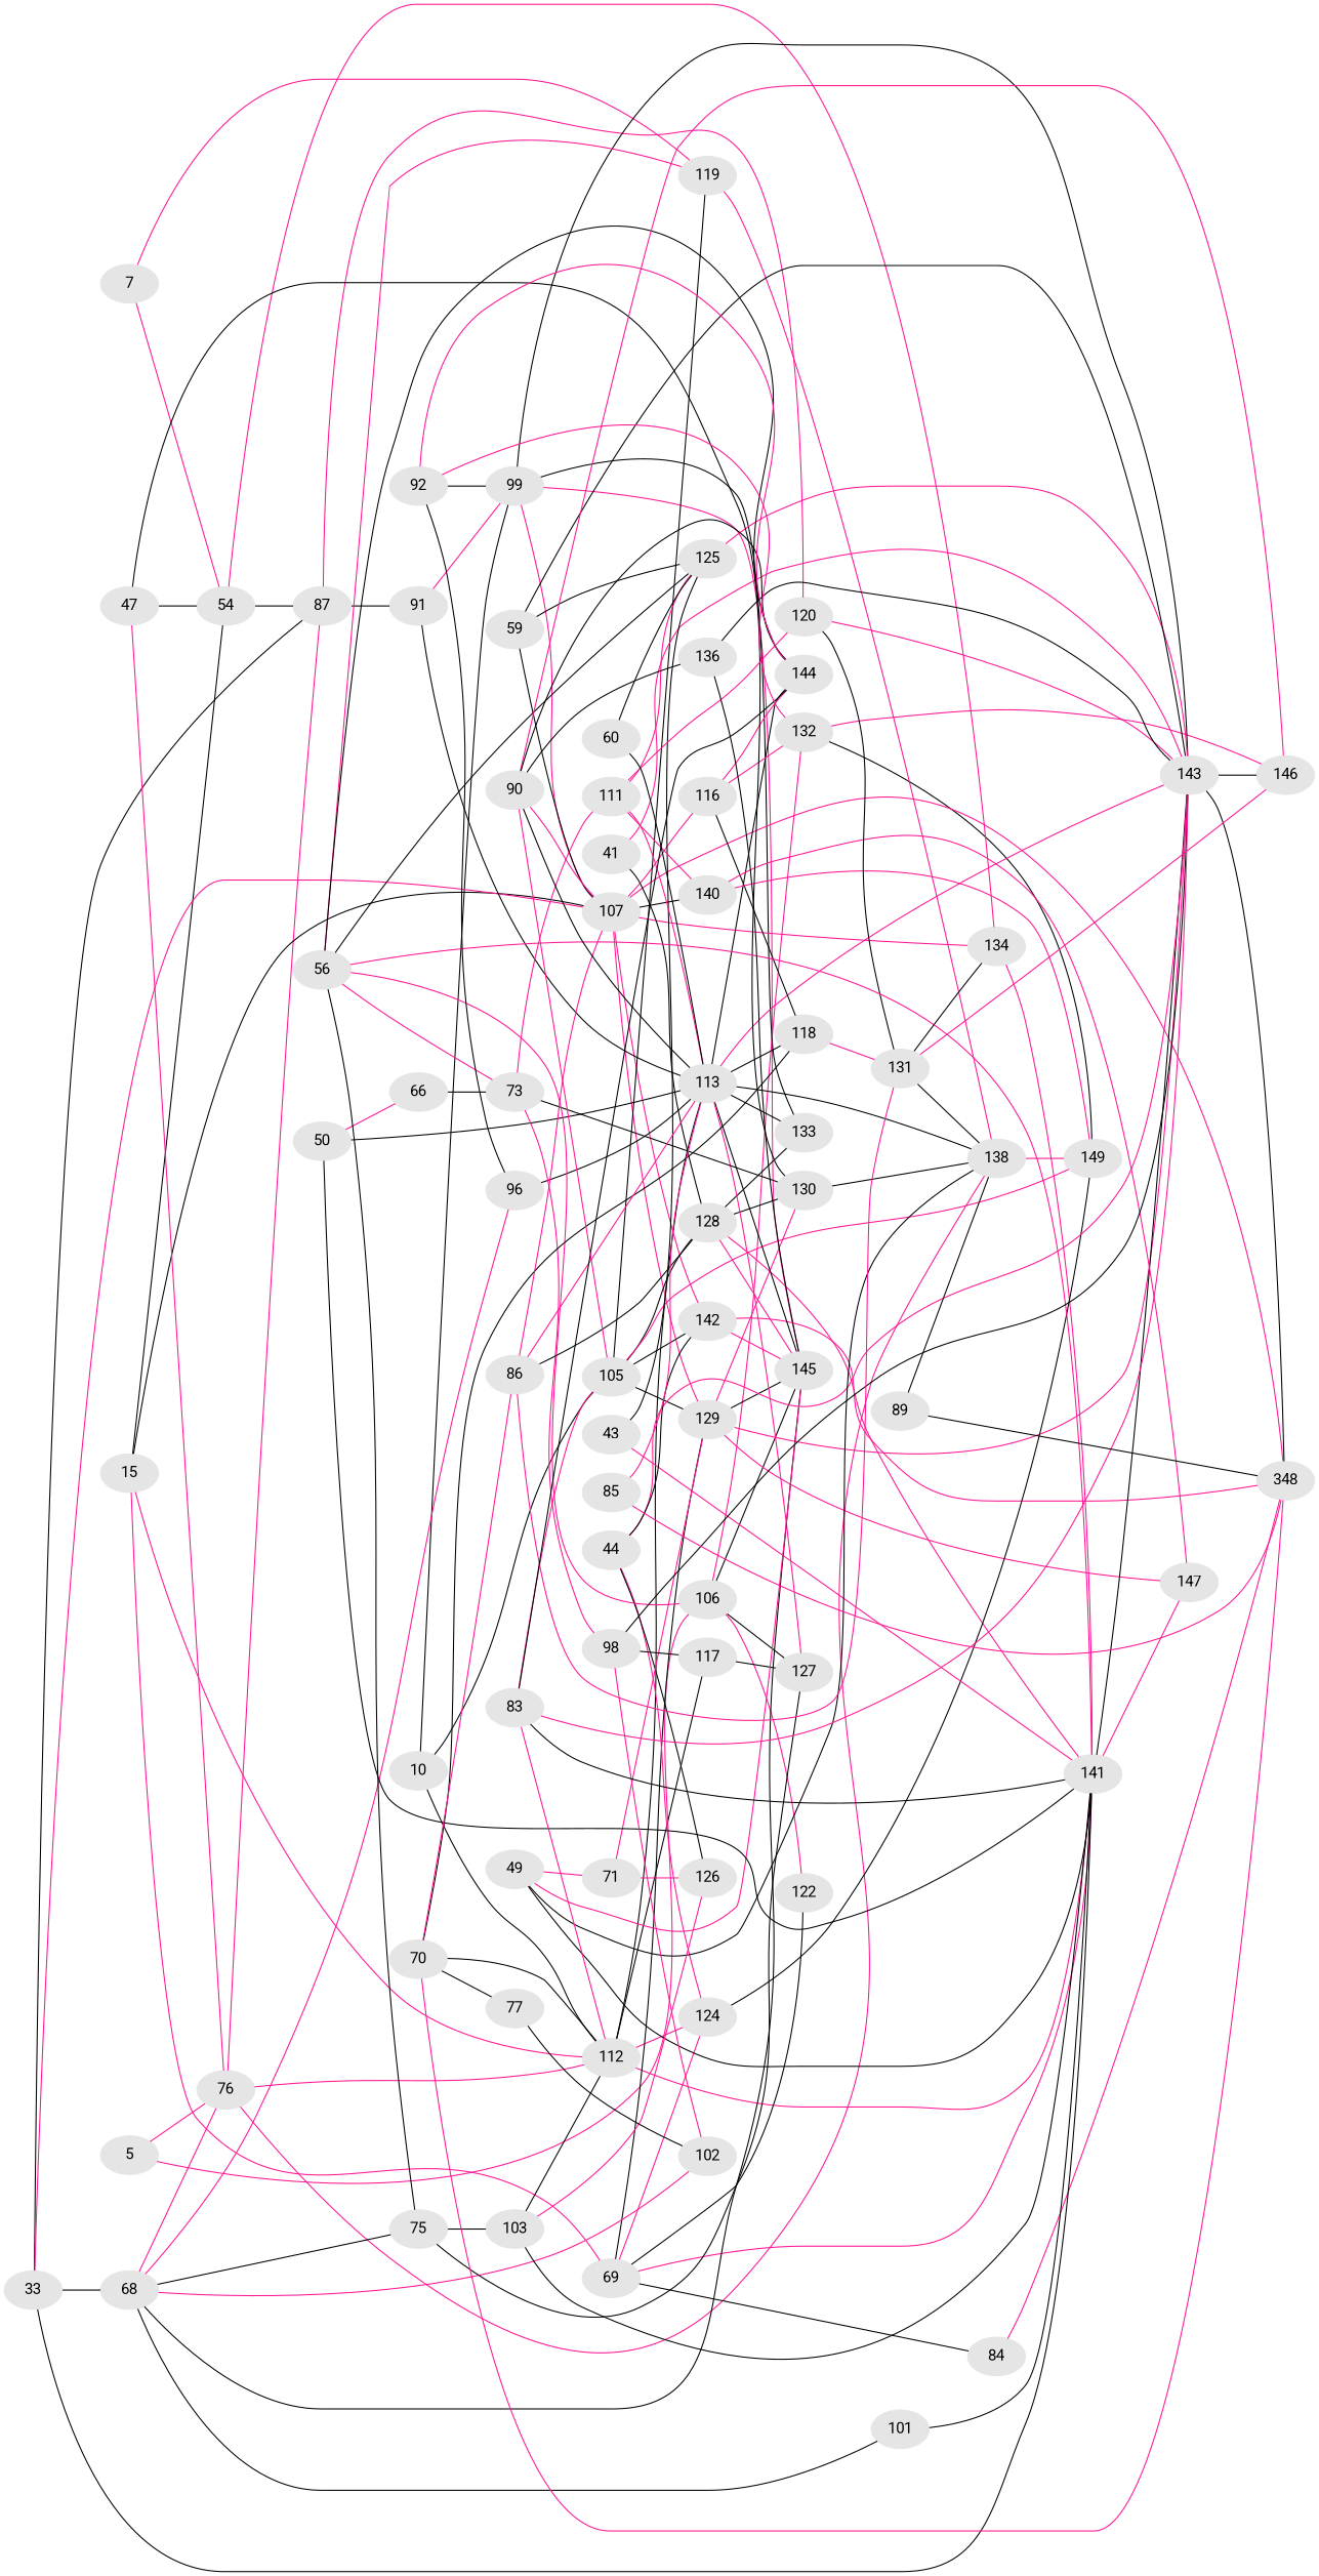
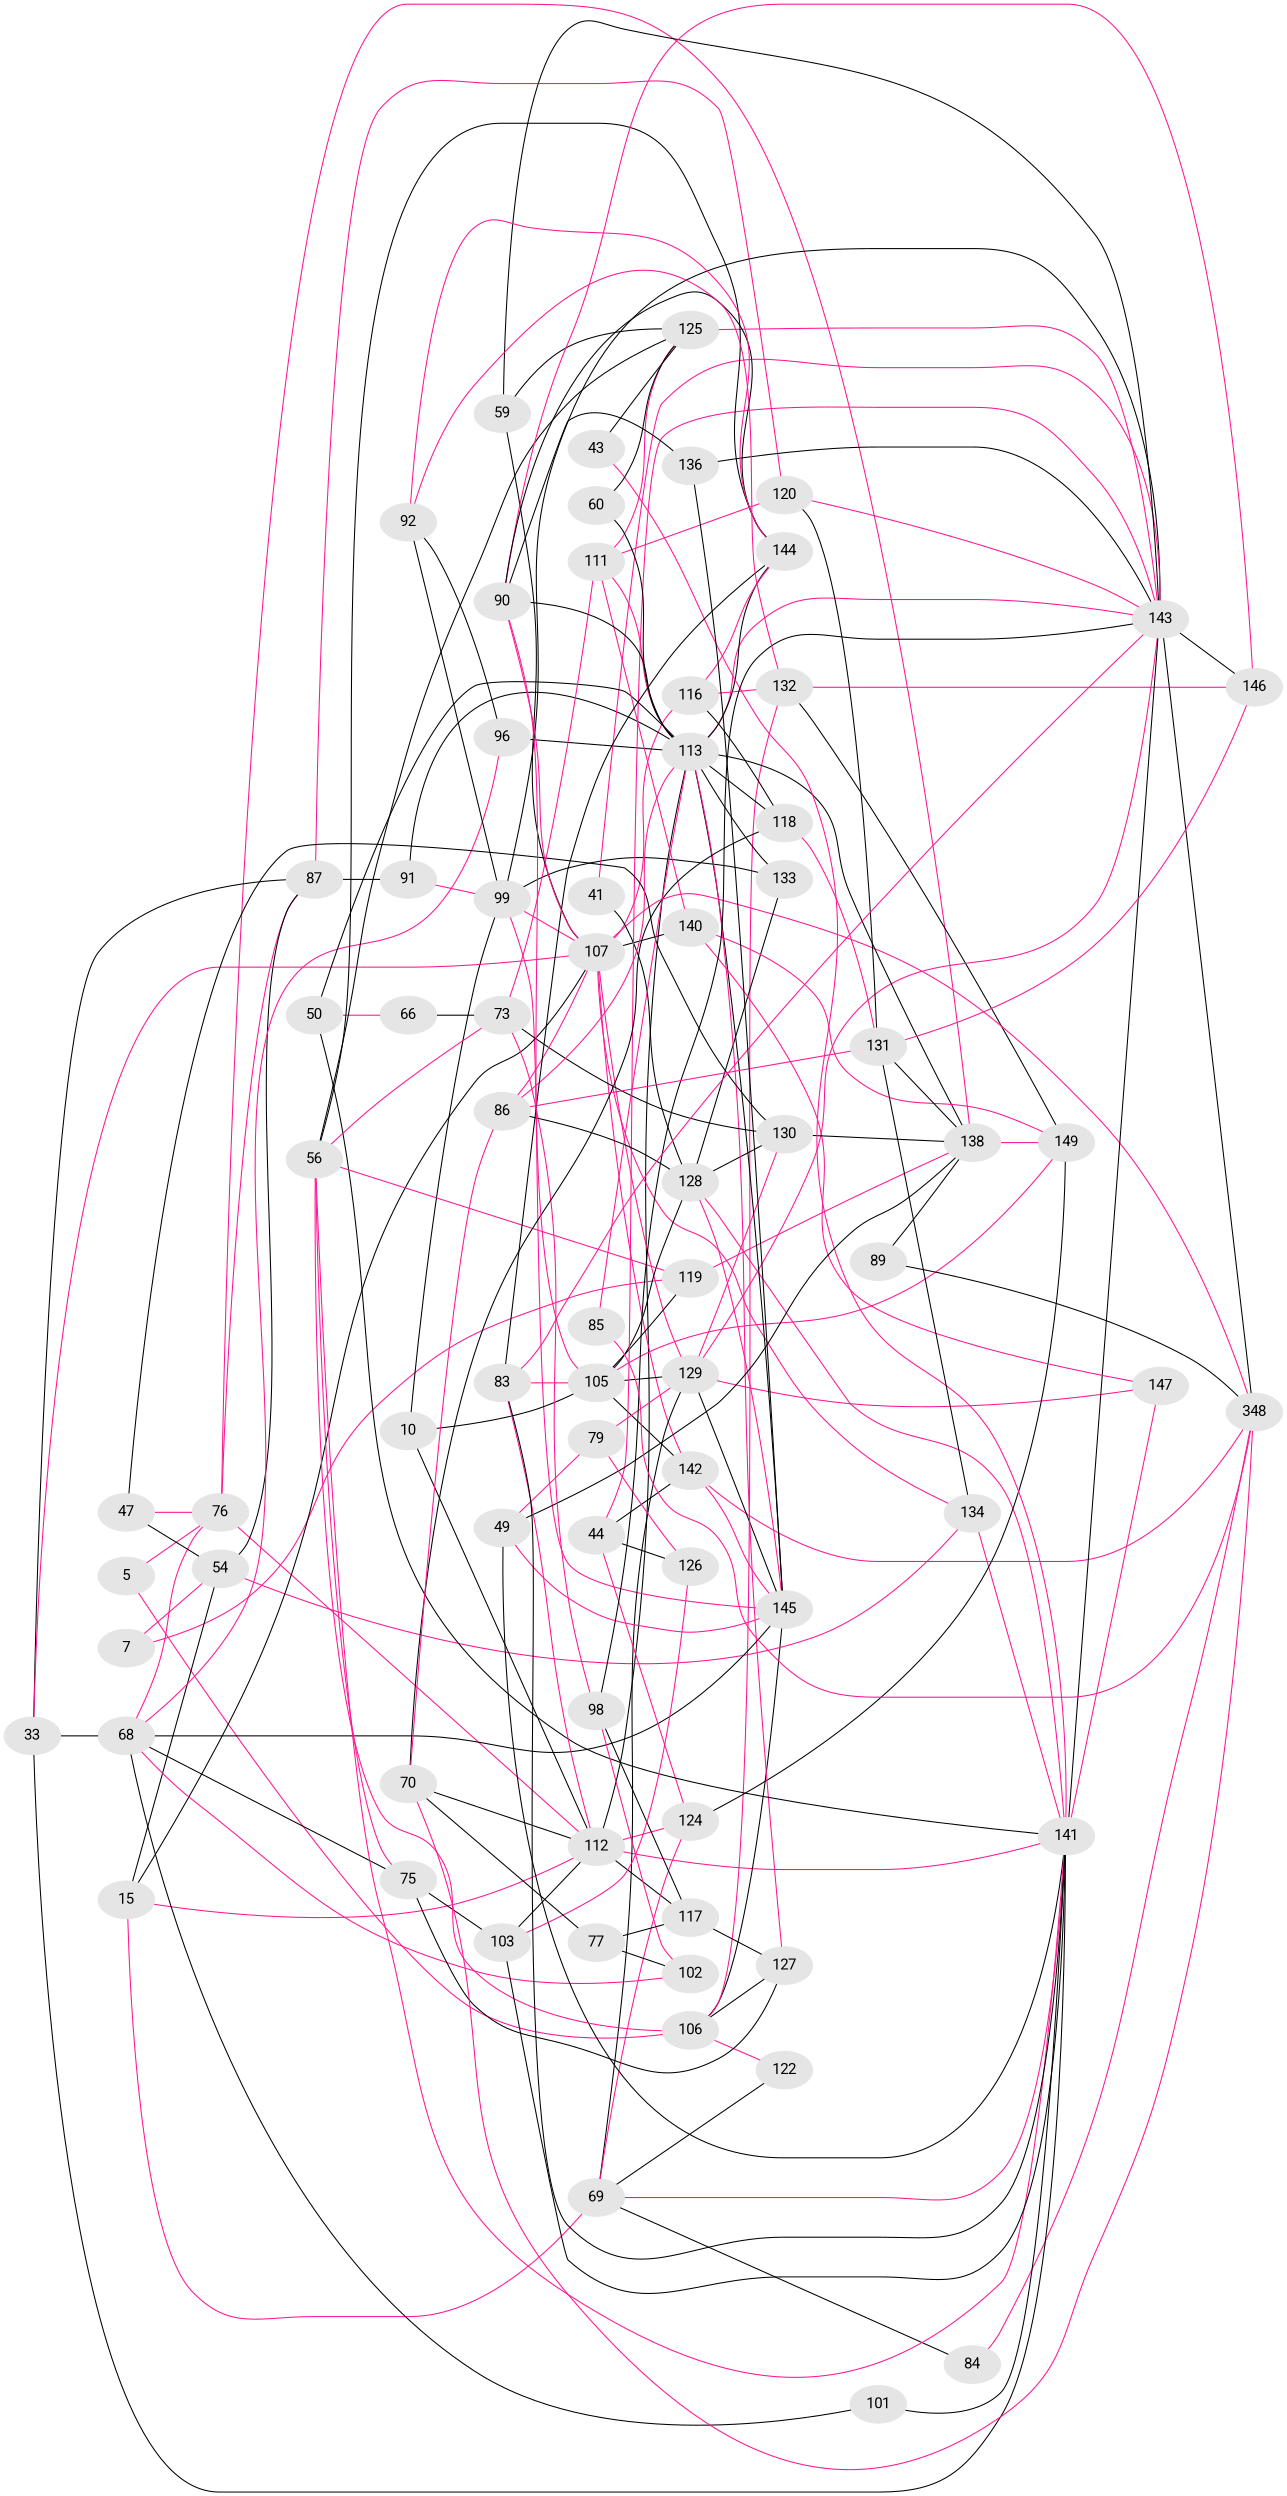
  graph {
    fontname=Roboto
    rankdir=LR
    node [color=gray90 fontname=Roboto style=filled]
    edge [color=black fontname=Roboto]
    76 [super="+74"]
    112 [super="+40+64"]
    87
    138 [super="+32+93+115"]
    5
    106 [super="+34+63"]
    145 [super="+95+110"]
    122
    127
    132 [super="+67"]
    54 [super="+51"]
    134
    7
    119
    99 [super="+78"]
    107 [super="+3+17+31+55"]
    143 [super="+137+62"]
    133
    10
    105 [super="+18+61"]
    128 [super="+97"]
    142 [super="+135"]
    129 [super="+30+53"]
    149
    141 [super="+14+114+123"]
    124
    113 [super="+25+28+100"]
    117 [super="+46"]
    15
    69 [super="+57"]
    84
    n32 [label=348 super="+139"]
    116 [super="+29"]
    140 [super="+88"]
    33
    68
    75
    96 [super="+58"]
    101
    102
    91 [super="+16"]
    120
    147
    130 [super="+52"]
    41
    146 [super="+26"]
    43 [super="+19"]
    125
    44
    126 [super="+27"]
    47
    49
-   79 [label=71]
+   79
    50
    66
    73
    144 [super="+121"]
    118
    56 [super="+45"]
    98 [super="+65"]
    111
    103
    59
    60
    70 [super="+38"]
    77
    86
    131 [super="+82"]
    85
    83
    89
    90 [super="+13+37"]
    136
    92
    76 -- 112 [color=deeppink]
    76 -- 87 [color=deeppink]
    76 -- 138 [color=deeppink]
    112 -- 141 [color=deeppink]
    112 -- 124 [color=deeppink]
    112 -- 113 [weight=2]
    112 -- 117
    87 -- 91
    87 -- 120 [color=deeppink]
    138 -- 149 [color=deeppink]
    5 -- 76 [color=deeppink]
    5 -- 106 [color=deeppink]
    106 -- 145 [weight=2]
    106 -- 122 [color=deeppink]
    106 -- 127
    106 -- 132 [color=deeppink]
    132 -- 149
    132 -- 146 [color=deeppink]
    54 -- 87 [weight=2]
    54 -- 134 [color=deeppink]
    134 -- 141 [color=deeppink]
    7 -- 54 [color=deeppink]
    7 -- 119 [color=deeppink]
    119 -- 138 [color=deeppink]
    99 -- 145 [color=deeppink weight=3]
    99 -- 107 [color=deeppink]
    99 -- 143
    99 -- 133
    107 -- 134 [color=deeppink]
    107 -- 142 [color=deeppink]
    107 -- 129 [color=deeppink]
    107 -- n32 [color=deeppink weight=2]
    107 -- 116 [color=deeppink]
    107 -- 140 [weight=3]
    143 -- n32
    143 -- 146
    10 -- 112
    10 -- 99
    10 -- 105
    105 -- 119
    105 -- 128
    105 -- 142
    105 -- 129
    105 -- 149 [color=deeppink]
    128 -- 145 [color=deeppink]
    128 -- 133
    128 -- 141 [color=deeppink weight=2]
    128 -- 130
    142 -- 145 [color=deeppink]
    142 -- n32 [color=deeppink]
    129 -- 145
    129 -- 143 [color=deeppink weight=2]
    129 -- 147 [color=deeppink]
    129 -- 130 [color=deeppink]
    141 -- 143 [weight=3]
    141 -- 147 [color=deeppink]
    124 -- 149
    113 -- 138
    113 -- 145 [weight=3]
    113 -- 127 [color=deeppink]
    113 -- 143 [color=deeppink weight=3]
    113 -- 133
    113 -- 144 [weight=2]
    113 -- 118
    117 -- 127
    15 -- 112 [color=deeppink]
    15 -- 54
    15 -- 107
    15 -- 69 [color=deeppink]
    69 -- 122
    69 -- 129
    69 -- 141 [color=deeppink]
    69 -- 124 [color=deeppink weight=2]
    69 -- 84
    84 -- n32 [color=deeppink]
    116 -- 132 [color=deeppink]
    116 -- 144 [color=deeppink]
    116 -- 118
    140 -- 149 [color=deeppink]
    140 -- 147 [color=deeppink]
    33 -- 87
    33 -- 107 [color=deeppink]
    33 -- 141 [weight=2]
    33 -- 68
    68 -- 76 [color=deeppink weight=2]
    68 -- 145 [weight=2]
    68 -- 75
    68 -- 96 [color=deeppink]
    68 -- 101
    68 -- 102 [color=deeppink]
    75 -- 127
    75 -- 103
    96 -- 113
    101 -- 141
    91 -- 99 [color=deeppink]
    91 -- 113
    120 -- 143 [color=deeppink]
    120 -- 131
    130 -- 138
    41 -- 143 [color=deeppink]
    41 -- 128
    43 -- 141 [color=deeppink]
    43 -- 125 [weight=2]
    125 -- 143 [color=deeppink]
    44 -- 143 [color=deeppink]
    44 -- 142
    44 -- 124 [color=deeppink]
    44 -- 126
    47 -- 76 [color=deeppink]
    47 -- 54
    47 -- 130
    49 -- 138
    49 -- 145 [color=deeppink]
    49 -- 141
    49 -- 79 [color=deeppink]
    79 -- 129 [color=deeppink]
    79 -- 126 [color=deeppink weight=2]
    50 -- 141
    50 -- 113 [weight=2]
    50 -- 66 [color=deeppink]
    66 -- 73
    73 -- 130 [weight=2]
    73 -- 98 [color=deeppink]
    73 -- 111 [color=deeppink]
    118 -- 131 [color=deeppink]
    56 -- 106 [color=deeppink]
    56 -- 119 [color=deeppink]
    56 -- 141 [color=deeppink]
-   56 -- 75
+   56 -- 75 [color=deeppink]
    56 -- 125
    56 -- 73 [color=deeppink]
    56 -- 144
    98 -- 143 [weight=2]
    98 -- 117
    98 -- 102 [color=deeppink]
    111 -- 113 [color=deeppink]
    111 -- 140 [color=deeppink]
    111 -- 120 [color=deeppink]
    111 -- 125 [color=deeppink]
    103 -- 112
    103 -- 141
    103 -- 126 [color=deeppink]
    59 -- 107 [weight=2]
    59 -- 143
    59 -- 125
    60 -- 113
    60 -- 125
    70 -- 112 [weight=2]
    70 -- n32 [color=deeppink]
    70 -- 118
    70 -- 77
    70 -- 86 [color=deeppink weight=2]
+   77 -- 117 [weight=2]
    77 -- 102
    86 -- 107 [color=deeppink]
    86 -- 128
    86 -- 113 [color=deeppink]
    86 -- 131 [color=deeppink]
    131 -- 138
    131 -- 134
    131 -- 146 [color=deeppink weight=2]
    85 -- 113 [color=deeppink weight=2]
    85 -- n32 [color=deeppink]
    83 -- 112 [color=deeppink]
    83 -- 143 [color=deeppink]
    83 -- 105 [color=deeppink weight=2]
    83 -- 141
    83 -- 144
    89 -- 138
    89 -- n32
    90 -- 107 [color=deeppink]
    90 -- 105 [color=deeppink weight=2]
    90 -- 113 [weight=2]
    90 -- 146 [color=deeppink]
    90 -- 144 [weight=2]
    90 -- 136
    136 -- 145
    136 -- 143
    92 -- 132 [color=deeppink]
    92 -- 99 [weight=2]
    92 -- 96
    92 -- 144 [color=deeppink]
  }
